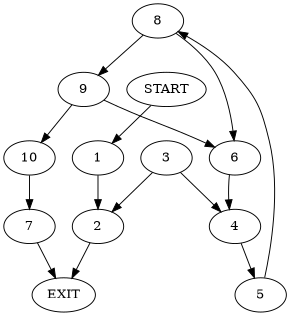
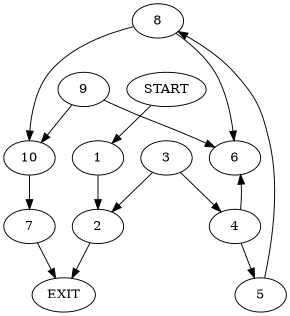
  digraph {
    fontname="DejaVu Serif"
    node [fontname="DejaVu Serif"]
    edge [fontname="DejaVu Serif"]
    n1 [label=START]
    1
    2
    n4 [label=EXIT]
    3
    4
    5
    6
    8
    9
    7
    10
    n1 -> 1
    1 -> 2
    2 -> n4
    3 -> 2
    3 -> 4
    4 -> 5
-   6 -> 4
+   4 -> 6
    5 -> 8
    8 -> 6
-   8 -> 9
+   8 -> 10
    9 -> 6
    9 -> 10
    7 -> n4
    10 -> 7
  }
